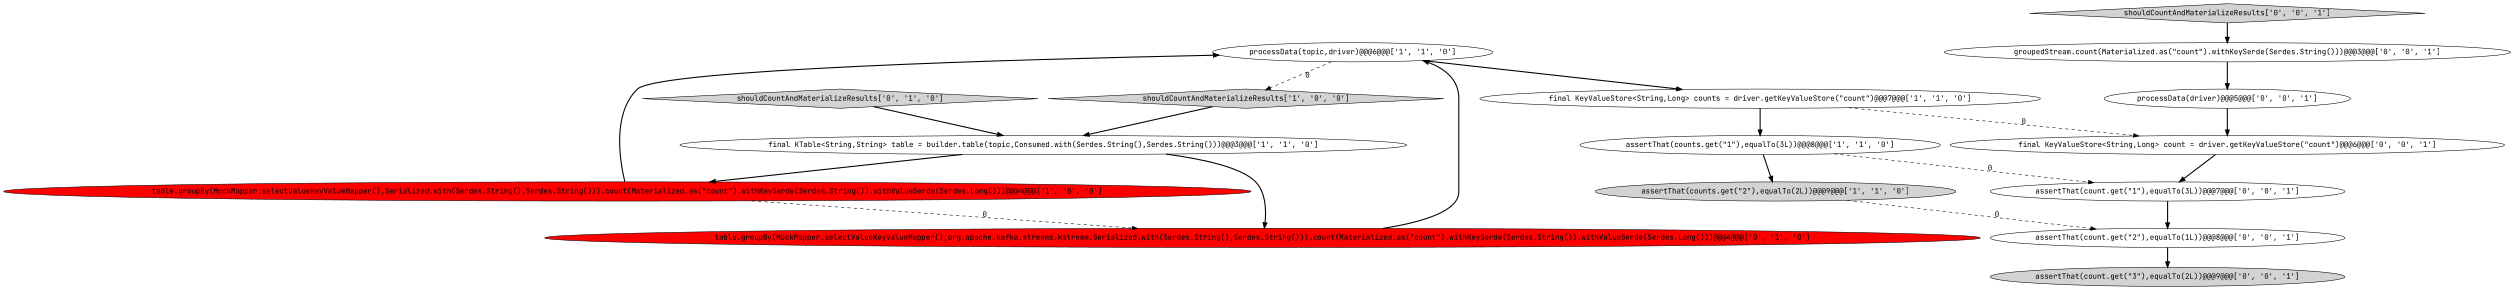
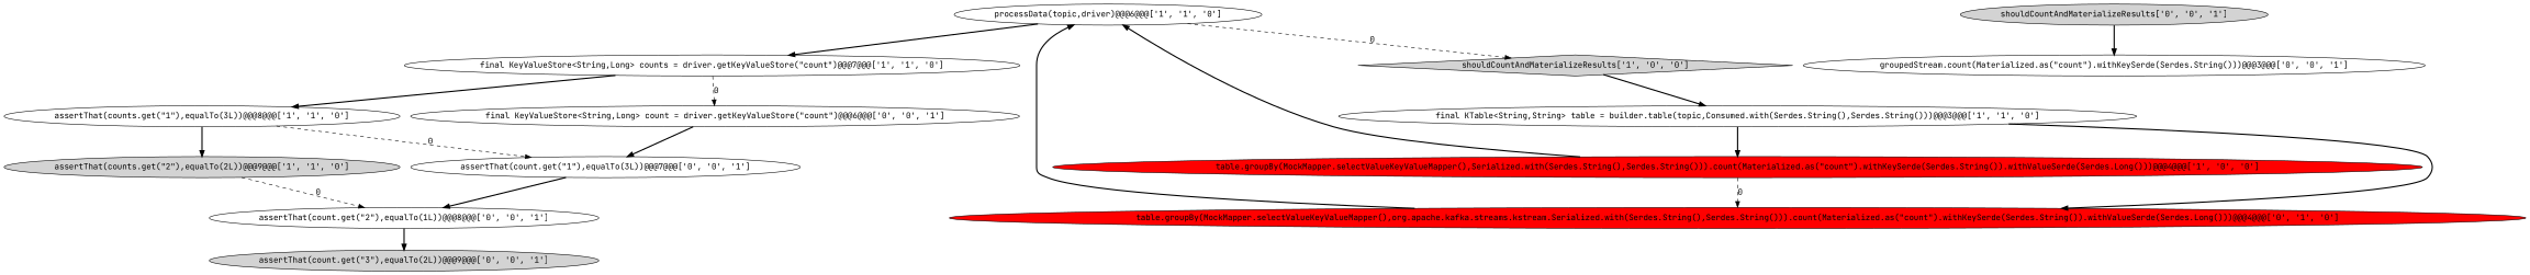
  digraph {
    fontname="JetBrains Mono"
    node [fillcolor=white fontname="JetBrains Mono" shape=ellipse style=filled]
    edge [fontname="JetBrains Mono" style=bold]
    n1 [label="processData(topic,driver)@@@6@@@['1', '1', '0']"]
    n2 [label="final KeyValueStore<String,Long> counts = driver.getKeyValueStore(\"count\")@@@7@@@['1', '1', '0']"]
    n3 [fillcolor=lightgray label="shouldCountAndMaterializeResults['1', '0', '0']" shape=diamond]
    n4 [label="final KeyValueStore<String,Long> count = driver.getKeyValueStore(\"count\")@@@6@@@['0', '0', '1']"]
    n5 [label="assertThat(counts.get(\"1\"),equalTo(3L))@@@8@@@['1', '1', '0']"]
-   n6 [label="processData(driver)@@@5@@@['0', '0', '1']"]
    n7 [fillcolor=lightgray label="assertThat(count.get(\"3\"),equalTo(2L))@@@9@@@['0', '0', '1']"]
    n8 [label="assertThat(count.get(\"1\"),equalTo(3L))@@@7@@@['0', '0', '1']"]
    n9 [label="assertThat(count.get(\"2\"),equalTo(1L))@@@8@@@['0', '0', '1']"]
    n10 [label="final KTable<String,String> table = builder.table(topic,Consumed.with(Serdes.String(),Serdes.String()))@@@3@@@['1', '1', '0']"]
    n11 [fillcolor=red label="table.groupBy(MockMapper.selectValueKeyValueMapper(),org.apache.kafka.streams.kstream.Serialized.with(Serdes.String(),Serdes.String())).count(Materialized.as(\"count\").withKeySerde(Serdes.String()).withValueSerde(Serdes.Long()))@@@4@@@['0', '1', '0']"]
    n12 [fillcolor=red label="table.groupBy(MockMapper.selectValueKeyValueMapper(),Serialized.with(Serdes.String(),Serdes.String())).count(Materialized.as(\"count\").withKeySerde(Serdes.String()).withValueSerde(Serdes.Long()))@@@4@@@['1', '0', '0']"]
    n13 [label="groupedStream.count(Materialized.as(\"count\").withKeySerde(Serdes.String()))@@@3@@@['0', '0', '1']"]
    n14 [fillcolor=lightgray label="assertThat(counts.get(\"2\"),equalTo(2L))@@@9@@@['1', '1', '0']"]
-   n15 [fillcolor=lightgray label="shouldCountAndMaterializeResults['0', '1', '0']" shape=diamond]
-   n16 [fillcolor=lightgray label="shouldCountAndMaterializeResults['0', '0', '1']" shape=diamond]
+   n16 [fillcolor=lightgray label="shouldCountAndMaterializeResults['0', '0', '1']"]
    n1 -> n2
    n1 -> n3 [label=0 style=dashed]
    n2 -> n4 [label=0 style=dashed]
    n2 -> n5
    n3 -> n10
    n4 -> n8
    n5 -> n8 [label=0 style=dashed]
    n5 -> n14
-   n6 -> n4
    n8 -> n9
    n9 -> n7
    n10 -> n11
    n10 -> n12
    n11 -> n1
    n12 -> n1
    n12 -> n11 [label=0 style=dashed]
-   n13 -> n6
    n14 -> n9 [label=0 style=dashed]
-   n15 -> n10
    n16 -> n13
  }
